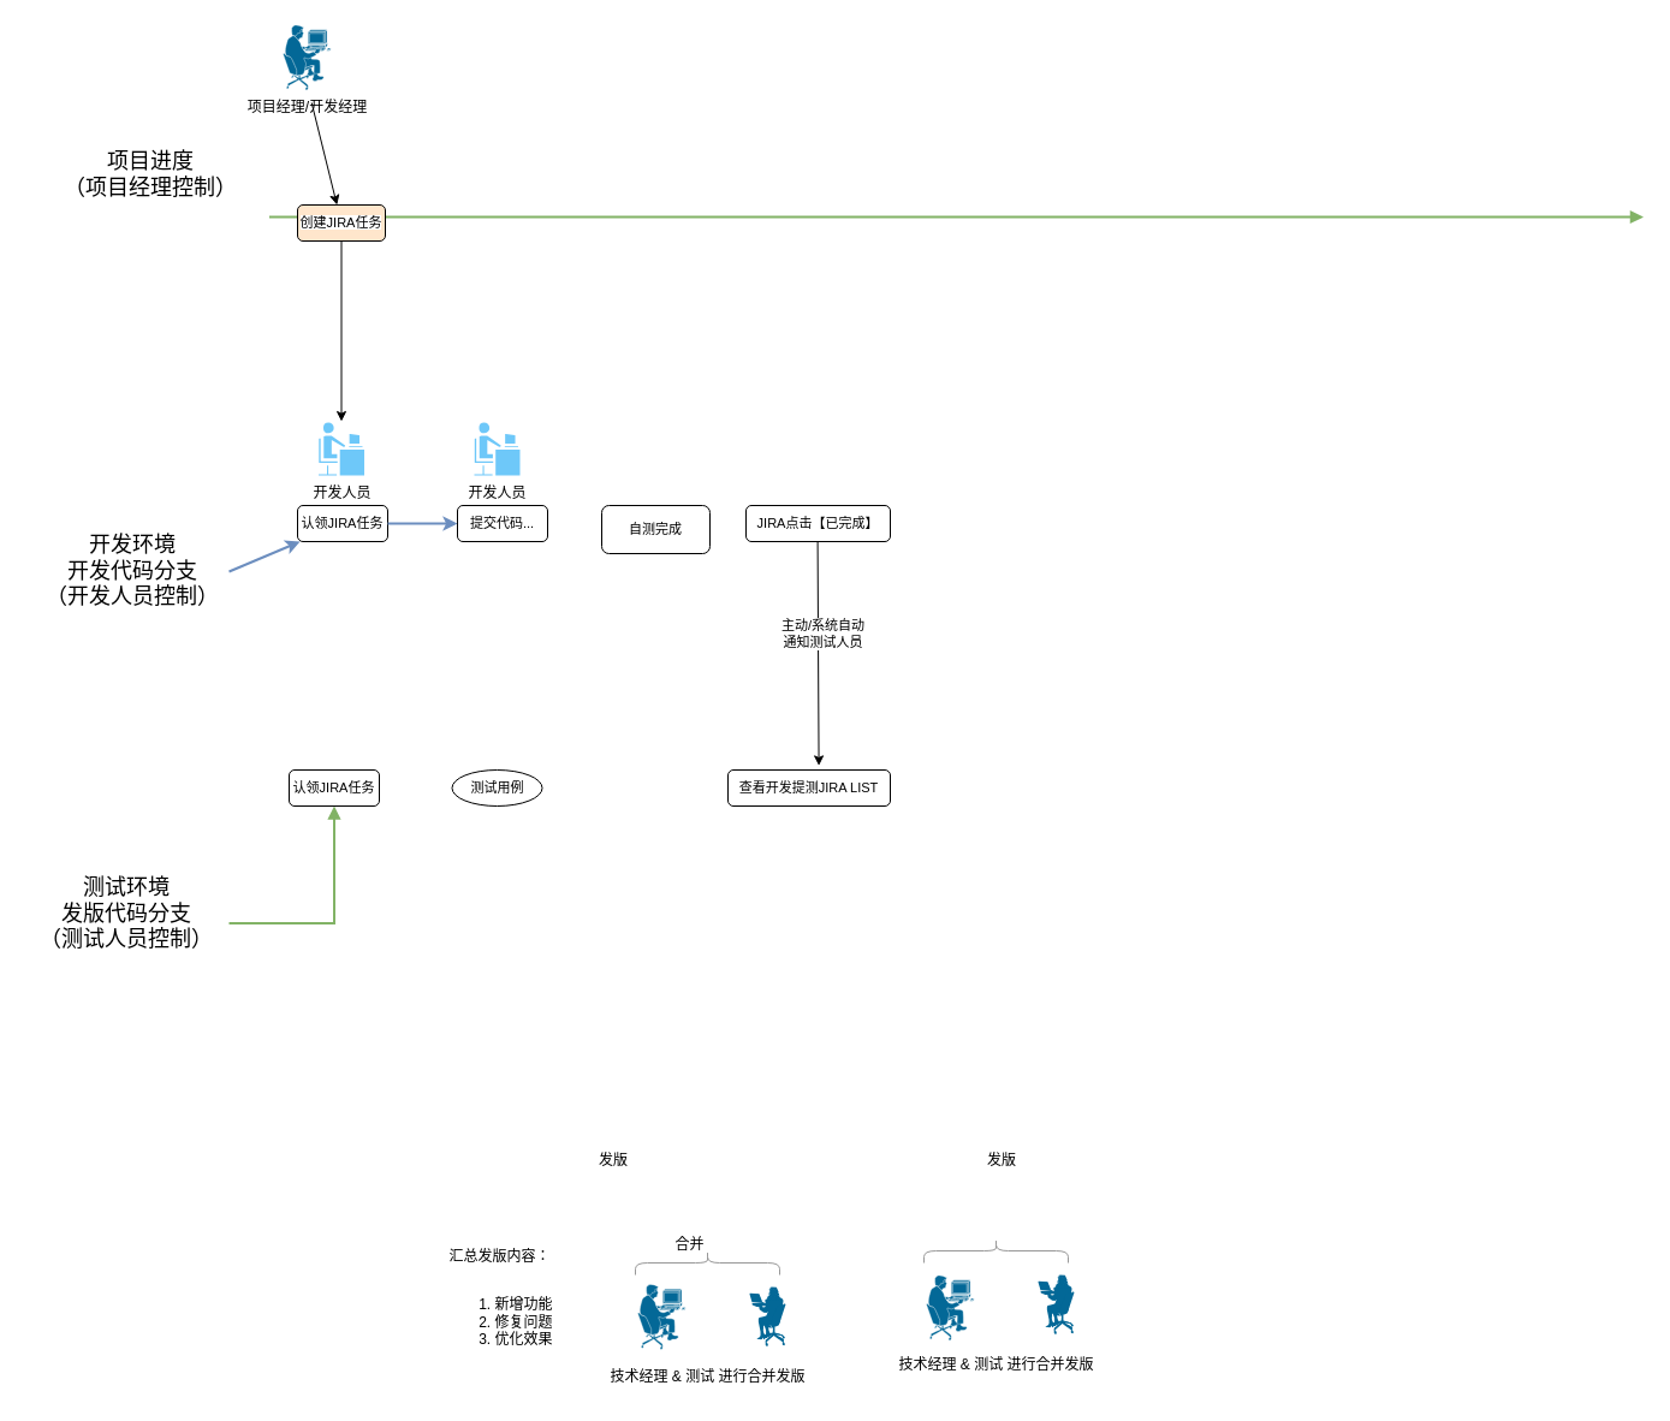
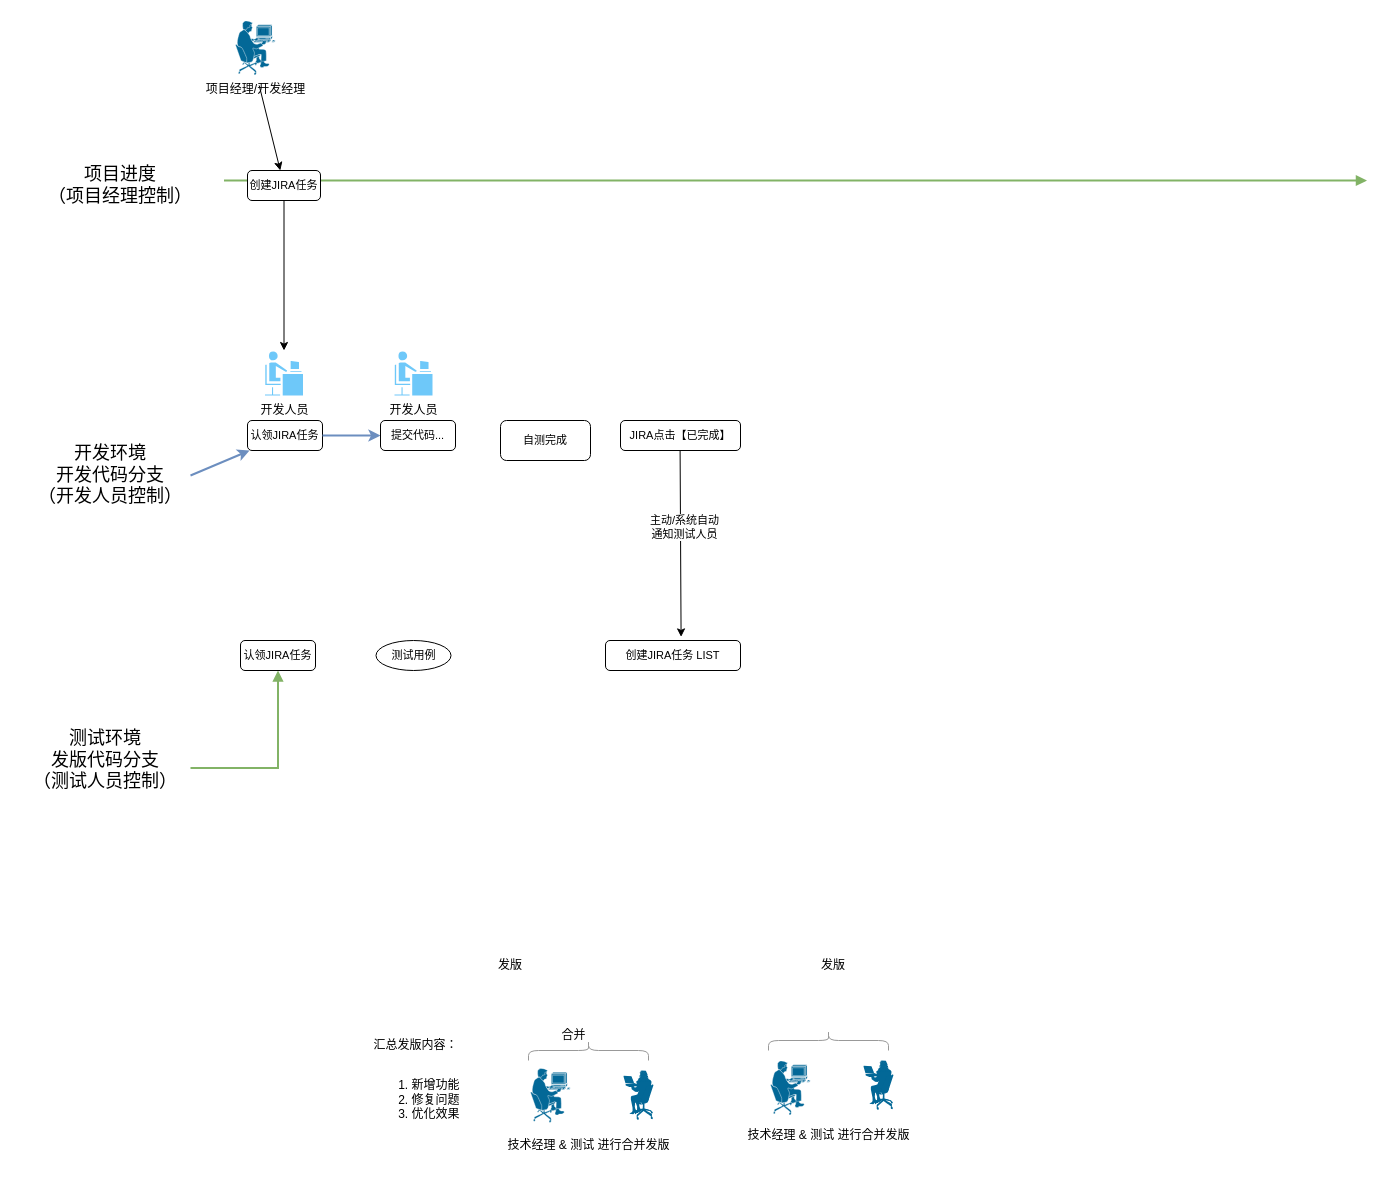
  <mxCell id="0" />
  <mxCell id="1" parent="0" />
  <mxCell id="2" value="" style="endArrow=block;endFill=1;html=1;edgeStyle=orthogonalEdgeStyle;align=left;verticalAlign=top;rounded=0;strokeWidth=2;fillColor=#d5e8d4;strokeColor=#82b366;" parent="1" edge="1"><mxGeometry x="-1" relative="1" as="geometry"><mxPoint x="223.5" y="180" as="sourcePoint" /><mxPoint x="1366.5" y="180" as="targetPoint" /></mxGeometry></mxCell>
  <mxCell id="3" value="合并" style="text;html=1;align=center;verticalAlign=middle;resizable=0;points=[];autosize=1;strokeColor=none;fillColor=none;" parent="1" vertex="1"><mxGeometry x="548" y="1020" width="50" height="30" as="geometry" /></mxCell>
  <mxCell id="4" value="" style="shape=mxgraph.cisco.people.pc_man;html=1;pointerEvents=1;dashed=0;fillColor=#036897;strokeColor=#ffffff;strokeWidth=2;verticalLabelPosition=bottom;verticalAlign=top;align=center;outlineConnect=0;" parent="1" vertex="1"><mxGeometry x="530" y="1067.5" width="40" height="55" as="geometry" /></mxCell>
  <mxCell id="5" value="" style="shape=curlyBracket;whiteSpace=wrap;html=1;rounded=1;labelPosition=left;verticalLabelPosition=middle;align=right;verticalAlign=middle;rotation=90;strokeColor=#999999;" parent="1" vertex="1"><mxGeometry x="578" y="990" width="20" height="120" as="geometry" /></mxCell>
  <mxCell id="6" value="技术经理 &amp;amp; 测试 进行合并发版" style="text;html=1;align=center;verticalAlign=middle;resizable=0;points=[];autosize=1;strokeColor=none;fillColor=none;" parent="1" vertex="1"><mxGeometry x="493" y="1130" width="190" height="30" as="geometry" /></mxCell>
  <mxCell id="7" value="" style="shape=mxgraph.cisco.people.sitting_woman;html=1;pointerEvents=1;dashed=0;fillColor=#036897;strokeColor=#ffffff;strokeWidth=2;verticalLabelPosition=bottom;verticalAlign=top;align=center;outlineConnect=0;" parent="1" vertex="1"><mxGeometry x="623" y="1070" width="30" height="50" as="geometry" /></mxCell>
  <mxCell id="8" value="" style="shape=curlyBracket;whiteSpace=wrap;html=1;rounded=1;labelPosition=left;verticalLabelPosition=middle;align=right;verticalAlign=middle;rotation=90;strokeColor=#999999;" parent="1" vertex="1"><mxGeometry x="818" y="980" width="20" height="120" as="geometry" /></mxCell>
  <mxCell id="9" value="技术经理 &amp;amp; 测试 进行合并发版" style="text;html=1;align=center;verticalAlign=middle;resizable=0;points=[];autosize=1;strokeColor=none;fillColor=none;" parent="1" vertex="1"><mxGeometry x="733" y="1120" width="190" height="30" as="geometry" /></mxCell>
  <mxCell id="10" value="" style="shape=mxgraph.cisco.people.sitting_woman;html=1;pointerEvents=1;dashed=0;fillColor=#036897;strokeColor=#ffffff;strokeWidth=2;verticalLabelPosition=bottom;verticalAlign=top;align=center;outlineConnect=0;" parent="1" vertex="1"><mxGeometry x="863" y="1060" width="30" height="50" as="geometry" /></mxCell>
  <mxCell id="11" value="" style="shape=mxgraph.cisco.people.pc_man;html=1;pointerEvents=1;dashed=0;fillColor=#036897;strokeColor=#ffffff;strokeWidth=2;verticalLabelPosition=bottom;verticalAlign=top;align=center;outlineConnect=0;" parent="1" vertex="1"><mxGeometry x="770" y="1060" width="40" height="55" as="geometry" /></mxCell>
  <mxCell id="12" value="汇总发版内容：&lt;br&gt;&lt;br&gt;&lt;ol&gt;&lt;li&gt;新增功能&lt;/li&gt;&lt;li&gt;修复问题&lt;/li&gt;&lt;li&gt;优化效果&lt;/li&gt;&lt;/ol&gt;" style="text;html=1;align=center;verticalAlign=middle;resizable=0;points=[];autosize=1;strokeColor=none;fillColor=none;" parent="1" vertex="1"><mxGeometry x="360" y="1030" width="110" height="110" as="geometry" /></mxCell>
  <mxCell id="13" value="发版" style="text;html=1;align=center;verticalAlign=middle;whiteSpace=wrap;rounded=0;" parent="1" vertex="1"><mxGeometry x="480" y="950" width="60" height="30" as="geometry" /></mxCell>
  <mxCell id="14" value="发版" style="text;html=1;align=center;verticalAlign=middle;whiteSpace=wrap;rounded=0;" parent="1" vertex="1"><mxGeometry x="803" y="950" width="60" height="30" as="geometry" /></mxCell>
  <mxCell id="15" value="&lt;font style=&quot;font-size: 18px;&quot;&gt;开发环境&lt;/font&gt;&lt;div&gt;&lt;span style=&quot;font-size: 18px;&quot;&gt;开发代码分支&lt;br&gt;&lt;/span&gt;&lt;div&gt;&lt;font style=&quot;font-size: 18px;&quot;&gt;（开发人员控制）&lt;/font&gt;&lt;/div&gt;&lt;/div&gt;" style="text;html=1;align=center;verticalAlign=middle;whiteSpace=wrap;rounded=0;" parent="1" vertex="1"><mxGeometry x="30" y="460" width="160" height="30" as="geometry" /></mxCell>
  <mxCell id="16" value="&lt;font style=&quot;font-size: 18px;&quot;&gt;测试环境&lt;/font&gt;&lt;div&gt;&lt;span style=&quot;font-size: 18px;&quot;&gt;发版代码分支&lt;br&gt;&lt;/span&gt;&lt;div&gt;&lt;font style=&quot;font-size: 18px;&quot;&gt;（测试人员控制）&lt;/font&gt;&lt;/div&gt;&lt;/div&gt;" style="text;html=1;align=center;verticalAlign=middle;whiteSpace=wrap;rounded=0;" parent="1" vertex="1"><mxGeometry x="20" y="745" width="170" height="30" as="geometry" /></mxCell>
  <mxCell id="17" value="开发人员" style="shape=mxgraph.cisco.people.androgenous_person;html=1;pointerEvents=1;dashed=0;fillColor=#6EC8F9;strokeColor=#ffffff;strokeWidth=2;verticalLabelPosition=bottom;verticalAlign=top;align=center;outlineConnect=0;" vertex="1" parent="1"><mxGeometry x="263.5" y="350" width="40" height="46" as="geometry" /></mxCell>
- <mxCell id="18" value="&lt;span style=&quot;font-size: 18px;&quot;&gt;项目进度&lt;/span&gt;&lt;br&gt;&lt;div&gt;&lt;font style=&quot;font-size: 18px;&quot;&gt;（项目经理控制）&lt;/font&gt;&lt;/div&gt;" style="text;html=1;align=center;verticalAlign=middle;whiteSpace=wrap;rounded=0;" vertex="1" parent="1"><mxGeometry x="45" y="130" width="160" height="30" as="geometry" /></mxCell>
+ <mxCell id="18" value="&lt;span style=&quot;font-size: 18px;&quot;&gt;项目进度&lt;/span&gt;&lt;br&gt;&lt;div&gt;&lt;font style=&quot;font-size: 18px;&quot;&gt;（项目经理控制）&lt;/font&gt;&lt;/div&gt;" style="text;html=1;align=center;verticalAlign=middle;whiteSpace=wrap;rounded=0;" vertex="1" parent="1"><mxGeometry x="40" y="170" width="160" height="30" as="geometry" /></mxCell>
  <mxCell id="19" value="项目经理/开发经理" style="shape=mxgraph.cisco.people.pc_man;html=1;pointerEvents=1;dashed=0;fillColor=#036897;strokeColor=#ffffff;strokeWidth=2;verticalLabelPosition=bottom;verticalAlign=top;align=center;outlineConnect=0;" vertex="1" parent="1"><mxGeometry x="235" y="20" width="40" height="55" as="geometry" /></mxCell>
  <mxCell id="20" value="" style="endArrow=classic;html=1;rounded=0;" edge="1" parent="1" source="23"><mxGeometry width="50" height="50" relative="1" as="geometry"><mxPoint x="330" as="sourcePoint" y="80" /><mxPoint x="310" y="180" as="targetPoint" /></mxGeometry></mxCell>
  <mxCell id="21" value="" style="endArrow=classic;html=1;rounded=0;" edge="1" parent="1" target="23"><mxGeometry width="50" height="50" relative="1" as="geometry"><mxPoint x="258.717" y="85" as="sourcePoint" /><mxPoint x="310" y="180" as="targetPoint" /></mxGeometry></mxCell>
  <mxCell id="22" value="" style="edgeStyle=orthogonalEdgeStyle;rounded=0;orthogonalLoop=1;jettySize=auto;html=1;" edge="1" parent="1" source="23" target="17"><mxGeometry relative="1" as="geometry"><mxPoint x="283.5" y="265" as="targetPoint" /></mxGeometry></mxCell>
- <mxCell id="23" value="&lt;span style=&quot;font-size: 11px; text-wrap: nowrap; background-color: rgb(255, 255, 255);&quot;&gt;创建JIRA任务&lt;/span&gt;" style="rounded=1;whiteSpace=wrap;html=1;fillColor=#ffe6cc;" vertex="1" parent="1"><mxGeometry x="247" y="170" width="73" height="30" as="geometry" /></mxCell>
+ <mxCell id="23" value="&lt;span style=&quot;font-size: 11px; text-wrap: nowrap; background-color: rgb(255, 255, 255);&quot;&gt;创建JIRA任务&lt;/span&gt;" style="rounded=1;whiteSpace=wrap;html=1;" vertex="1" parent="1"><mxGeometry x="247" y="170" width="73" height="30" as="geometry" /></mxCell>
  <mxCell id="24" value="" style="endArrow=classic;html=1;rounded=0;strokeWidth=2;fillColor=#dae8fc;strokeColor=#6c8ebf;exitX=1;exitY=0.5;exitDx=0;exitDy=0;" edge="1" parent="1" source="15" target="25"><mxGeometry width="50" height="50" relative="1" as="geometry"><mxPoint x="230" y="440" as="sourcePoint" /><mxPoint x="1000" y="650" as="targetPoint" /><Array as="points" /></mxGeometry></mxCell>
  <mxCell id="25" value="&lt;span style=&quot;font-size: 11px; text-wrap: nowrap; background-color: rgb(255, 255, 255);&quot;&gt;认领JIRA任务&lt;/span&gt;" style="rounded=1;whiteSpace=wrap;html=1;" vertex="1" parent="1"><mxGeometry x="247" y="420" width="75" height="30" as="geometry" /></mxCell>
  <mxCell id="26" value="" style="endArrow=classic;html=1;rounded=0;strokeWidth=2;fillColor=#dae8fc;strokeColor=#6c8ebf;" edge="1" parent="1" source="25" target="27"><mxGeometry width="50" height="50" relative="1" as="geometry"><mxPoint x="310" y="435" as="sourcePoint" /><mxPoint x="1000" y="650" as="targetPoint" /><Array as="points" /></mxGeometry></mxCell>
  <mxCell id="27" value="&lt;span style=&quot;font-size: 11px; text-wrap: nowrap; background-color: rgb(255, 255, 255);&quot;&gt;提交代码...&lt;/span&gt;" style="rounded=1;whiteSpace=wrap;html=1;" vertex="1" parent="1"><mxGeometry x="380" y="420" width="75" height="30" as="geometry" /></mxCell>
  <mxCell id="28" value="&lt;span style=&quot;font-size: 11px; text-wrap: nowrap; background-color: rgb(255, 255, 255);&quot;&gt;自测完成&lt;/span&gt;" style="rounded=1;whiteSpace=wrap;html=1;" vertex="1" parent="1"><mxGeometry x="500" y="420" width="90" height="40" as="geometry" /></mxCell>
  <mxCell id="29" value="开发人员" style="shape=mxgraph.cisco.people.androgenous_person;html=1;pointerEvents=1;dashed=0;fillColor=#6EC8F9;strokeColor=#ffffff;strokeWidth=2;verticalLabelPosition=bottom;verticalAlign=top;align=center;outlineConnect=0;" vertex="1" parent="1"><mxGeometry x="393" y="350" width="40" height="46" as="geometry" /></mxCell>
  <mxCell id="30" value="&lt;span style=&quot;font-size: 11px; text-wrap: nowrap; background-color: rgb(255, 255, 255);&quot;&gt;JIRA点击【已完成】&lt;/span&gt;" style="rounded=1;whiteSpace=wrap;html=1;" vertex="1" parent="1"><mxGeometry x="620" y="420" width="120" height="30" as="geometry" /></mxCell>
  <mxCell id="31" value="" style="endArrow=block;endFill=1;html=1;edgeStyle=orthogonalEdgeStyle;align=left;verticalAlign=top;rounded=0;strokeWidth=2;fillColor=#d5e8d4;strokeColor=#82b366;exitX=1;exitY=0.75;exitDx=0;exitDy=0;" edge="1" parent="1" source="16" target="32"><mxGeometry x="-1" relative="1" as="geometry"><mxPoint x="210" y="660" as="sourcePoint" /><mxPoint x="1353" y="660" as="targetPoint" /></mxGeometry></mxCell>
  <mxCell id="32" value="&lt;span style=&quot;font-size: 11px; text-wrap: nowrap; background-color: rgb(255, 255, 255);&quot;&gt;认领JIRA任务&lt;/span&gt;" style="rounded=1;whiteSpace=wrap;html=1;" vertex="1" parent="1"><mxGeometry x="240" y="640" width="75" height="30" as="geometry" /></mxCell>
  <mxCell id="33" value="&lt;span style=&quot;font-size: 11px; text-wrap: nowrap; background-color: rgb(255, 255, 255);&quot;&gt;测试用例&lt;/span&gt;" style="ellipse;whiteSpace=wrap;html=1;" vertex="1" parent="1"><mxGeometry x="375.5" y="640" width="75" height="30" as="geometry" /></mxCell>
- <mxCell id="34" value="&lt;span style=&quot;font-size: 11px; text-wrap: nowrap; background-color: rgb(255, 255, 255);&quot;&gt;查看开发提测JIRA LIST&lt;/span&gt;" style="rounded=1;whiteSpace=wrap;html=1;" vertex="1" parent="1"><mxGeometry x="605" y="640" width="135" height="30" as="geometry" /></mxCell>
+ <mxCell id="34" value="&lt;span style=&quot;font-size: 11px; text-wrap: nowrap; background-color: rgb(255, 255, 255);&quot;&gt;创建JIRA任务 LIST&lt;/span&gt;" style="rounded=1;whiteSpace=wrap;html=1;" vertex="1" parent="1"><mxGeometry x="605" y="640" width="135" height="30" as="geometry" /></mxCell>
  <mxCell id="35" value="" style="edgeStyle=orthogonalEdgeStyle;rounded=0;orthogonalLoop=1;jettySize=auto;html=1;entryX=0.56;entryY=-0.12;entryDx=0;entryDy=0;entryPerimeter=0;" edge="1" parent="1" target="34"><mxGeometry relative="1" as="geometry"><mxPoint x="679.6" y="450" as="sourcePoint" /><mxPoint x="679.6" y="600" as="targetPoint" /></mxGeometry></mxCell>
  <mxCell id="36" value="主动/系统自动&lt;div&gt;通知测试人员&lt;/div&gt;" style="edgeLabel;html=1;align=center;verticalAlign=middle;resizable=0;points=[];" vertex="1" connectable="0" parent="35"><mxGeometry x="-0.178" y="3" relative="1" as="geometry"><mxPoint as="offset" /></mxGeometry></mxCell>
